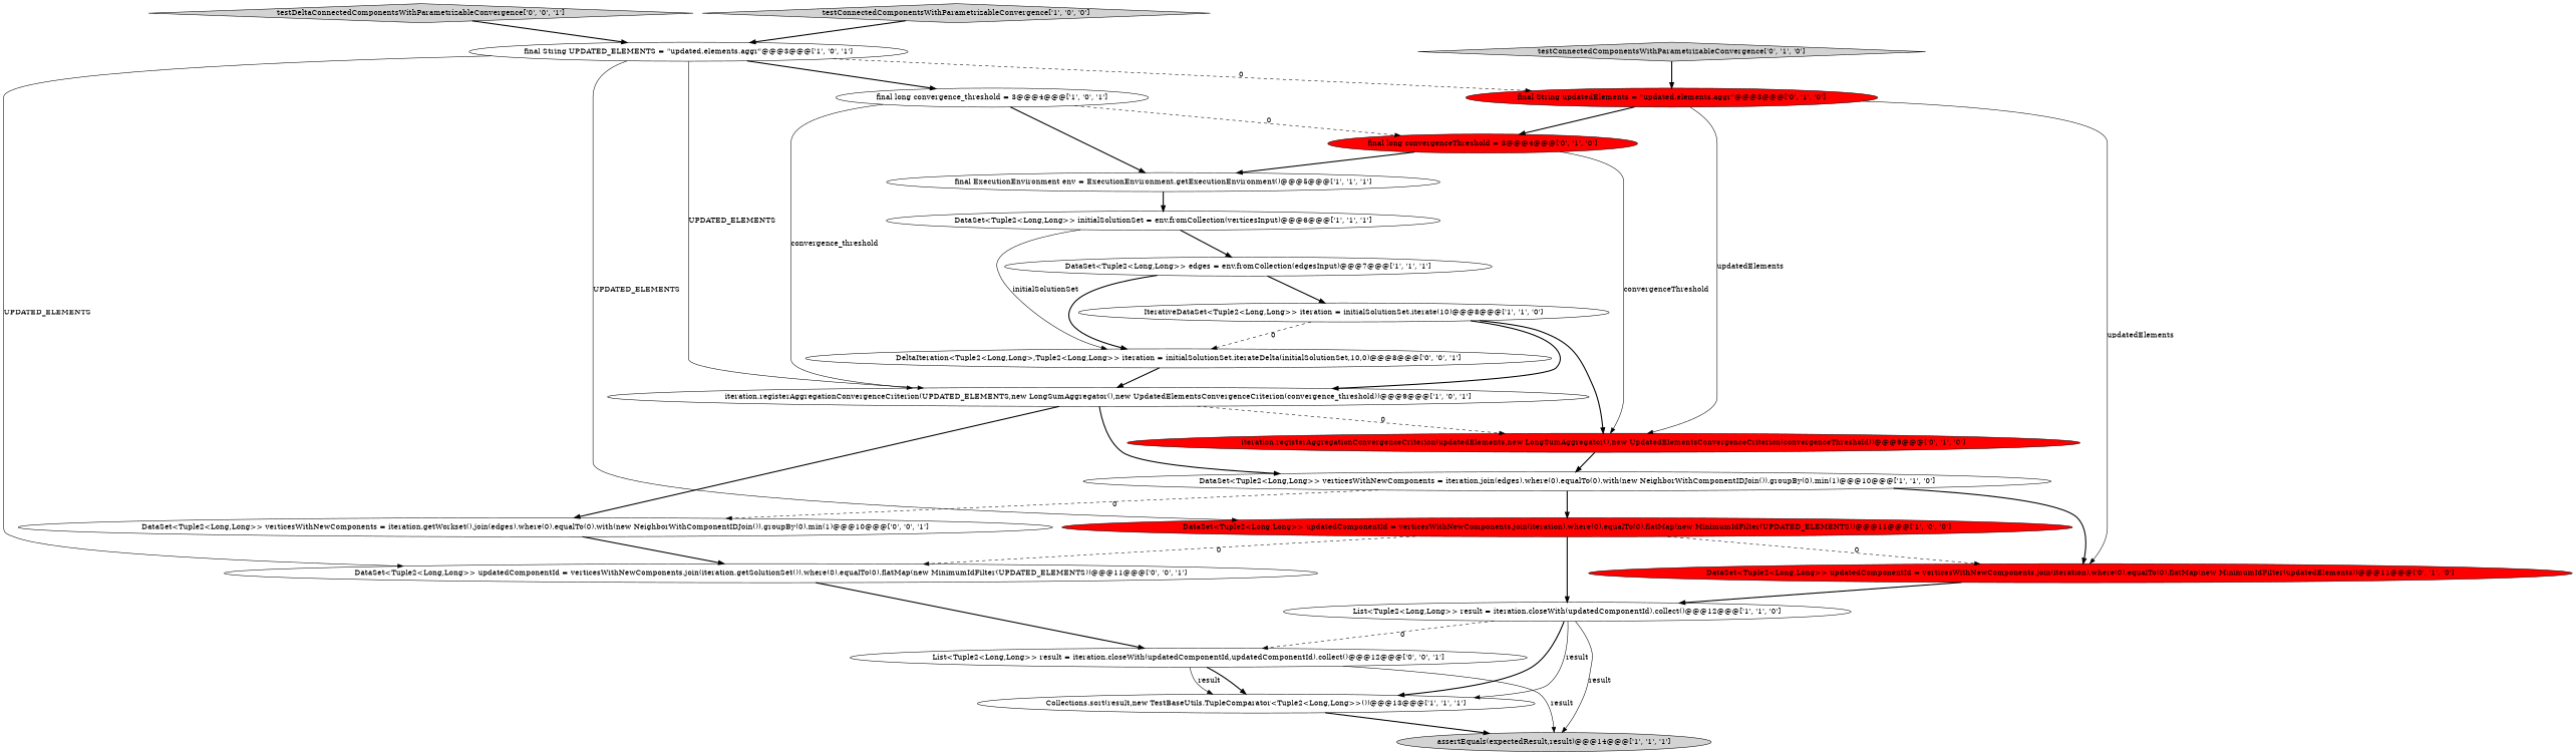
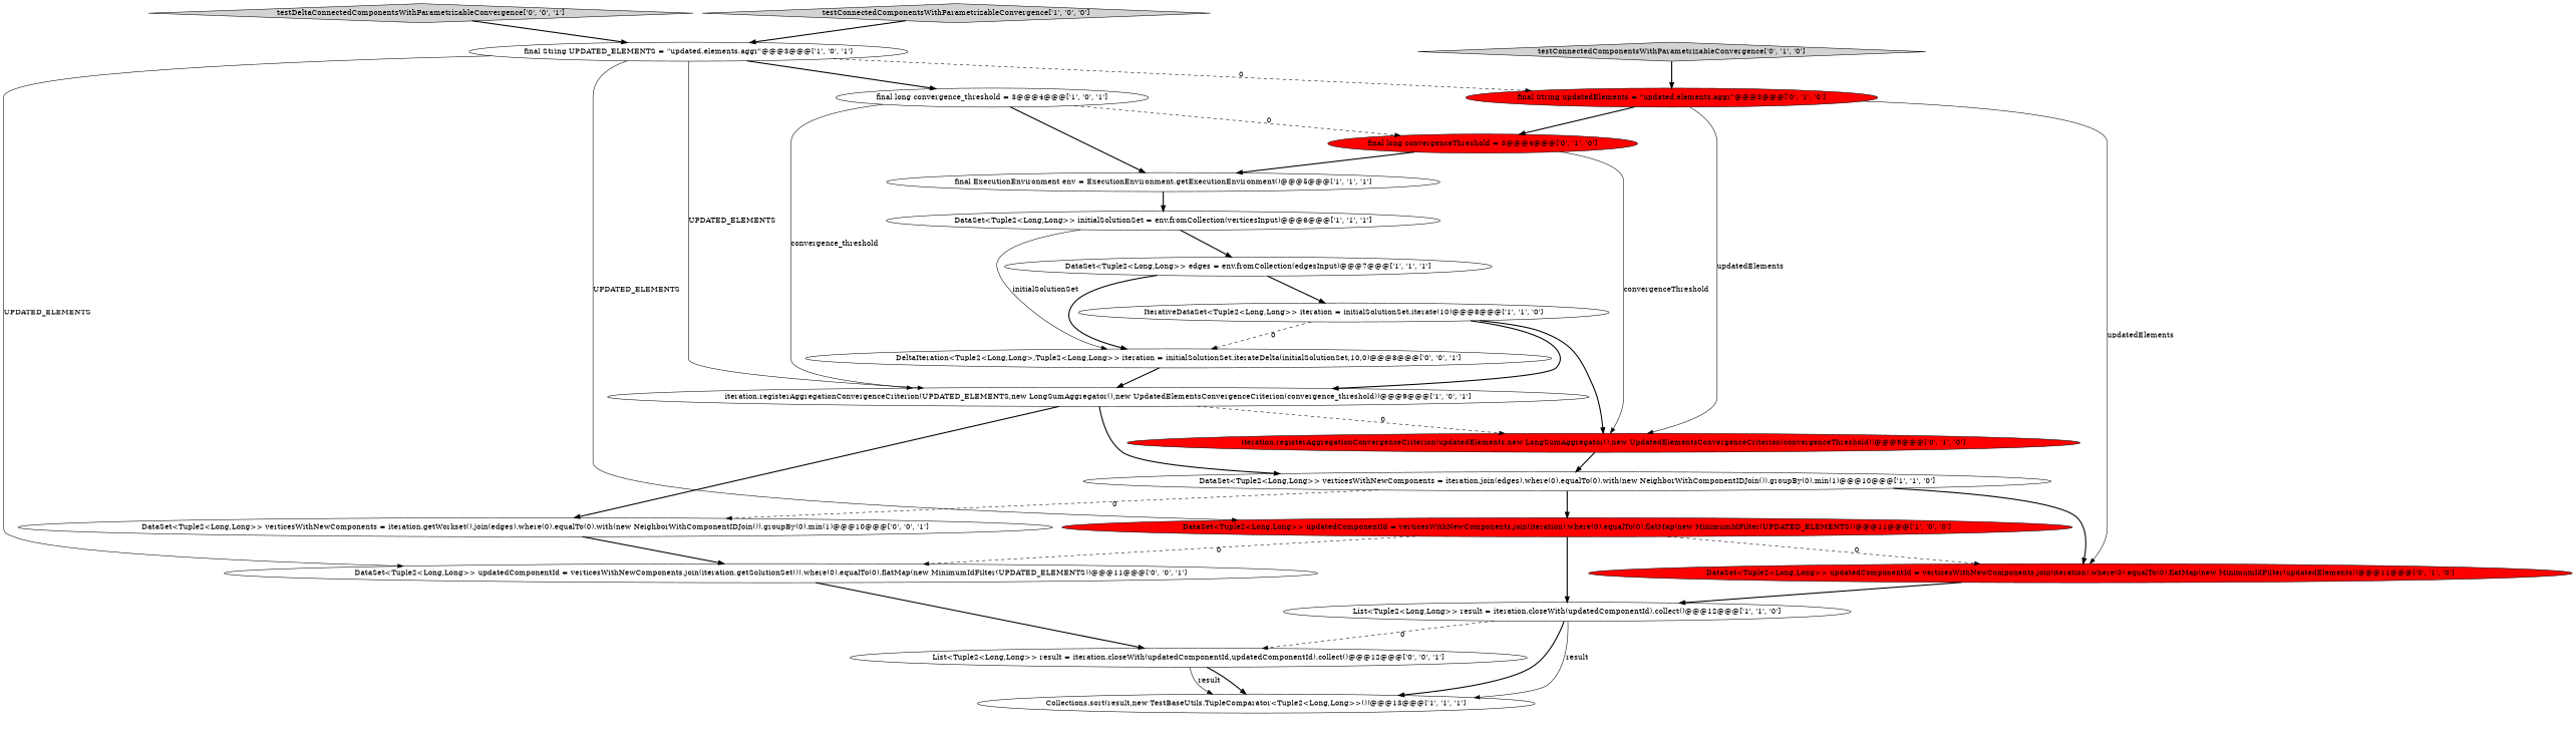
  digraph {
    node [fillcolor=white shape=ellipse style=filled]
    edge [style=bold]
    n1 [label="iteration.registerAggregationConvergenceCriterion(UPDATED_ELEMENTS,new LongSumAggregator(),new UpdatedElementsConvergenceCriterion(convergence_threshold))@@@9@@@['1', '0', '1']"]
    n2 [label="DataSet<Tuple2<Long,Long>> verticesWithNewComponents = iteration.join(edges).where(0).equalTo(0).with(new NeighborWithComponentIDJoin()).groupBy(0).min(1)@@@10@@@['1', '1', '0']"]
    n3 [fillcolor=red label="iteration.registerAggregationConvergenceCriterion(updatedElements,new LongSumAggregator(),new UpdatedElementsConvergenceCriterion(convergenceThreshold))@@@9@@@['0', '1', '0']"]
    n4 [label="DataSet<Tuple2<Long,Long>> verticesWithNewComponents = iteration.getWorkset().join(edges).where(0).equalTo(0).with(new NeighborWithComponentIDJoin()).groupBy(0).min(1)@@@10@@@['0', '0', '1']"]
    n5 [fillcolor=lightgray label="testDeltaConnectedComponentsWithParametrizableConvergence['0', '0', '1']" shape=diamond]
    n6 [label="final String UPDATED_ELEMENTS = \"updated.elements.aggr\"@@@3@@@['1', '0', '1']"]
    n7 [fillcolor=red label="final String updatedElements = \"updated.elements.aggr\"@@@3@@@['0', '1', '0']"]
    n8 [fillcolor=red label="DataSet<Tuple2<Long,Long>> updatedComponentId = verticesWithNewComponents.join(iteration).where(0).equalTo(0).flatMap(new MinimumIdFilter(updatedElements))@@@11@@@['0', '1', '0']"]
    n9 [fillcolor=red label="final long convergenceThreshold = 3@@@4@@@['0', '1', '0']"]
    n10 [label="Collections.sort(result,new TestBaseUtils.TupleComparator<Tuple2<Long,Long>>())@@@13@@@['1', '1', '1']"]
-   n11 [fillcolor=lightgray label="assertEquals(expectedResult,result)@@@14@@@['1', '1', '1']"]
    n12 [label="IterativeDataSet<Tuple2<Long,Long>> iteration = initialSolutionSet.iterate(10)@@@8@@@['1', '1', '0']"]
    n13 [label="DeltaIteration<Tuple2<Long,Long>,Tuple2<Long,Long>> iteration = initialSolutionSet.iterateDelta(initialSolutionSet,10,0)@@@8@@@['0', '0', '1']"]
    n14 [label="List<Tuple2<Long,Long>> result = iteration.closeWith(updatedComponentId).collect()@@@12@@@['1', '1', '0']"]
    n15 [label="DataSet<Tuple2<Long,Long>> updatedComponentId = verticesWithNewComponents.join(iteration.getSolutionSet()).where(0).equalTo(0).flatMap(new MinimumIdFilter(UPDATED_ELEMENTS))@@@11@@@['0', '0', '1']"]
    n16 [label="List<Tuple2<Long,Long>> result = iteration.closeWith(updatedComponentId,updatedComponentId).collect()@@@12@@@['0', '0', '1']"]
    n17 [label="final long convergence_threshold = 3@@@4@@@['1', '0', '1']"]
    n18 [label="final ExecutionEnvironment env = ExecutionEnvironment.getExecutionEnvironment()@@@5@@@['1', '1', '1']"]
    n19 [label="DataSet<Tuple2<Long,Long>> edges = env.fromCollection(edgesInput)@@@7@@@['1', '1', '1']"]
    n20 [fillcolor=red label="DataSet<Tuple2<Long,Long>> updatedComponentId = verticesWithNewComponents.join(iteration).where(0).equalTo(0).flatMap(new MinimumIdFilter(UPDATED_ELEMENTS))@@@11@@@['1', '0', '0']"]
    n21 [label="DataSet<Tuple2<Long,Long>> initialSolutionSet = env.fromCollection(verticesInput)@@@6@@@['1', '1', '1']"]
    n22 [fillcolor=lightgray label="testConnectedComponentsWithParametrizableConvergence['0', '1', '0']" shape=diamond]
    n23 [fillcolor=lightgray label="testConnectedComponentsWithParametrizableConvergence['1', '0', '0']" shape=diamond]
    n1 -> n2
    n1 -> n3 [label=0 style=dashed]
    n1 -> n4
    n2 -> n4 [label=0 style=dashed]
    n2 -> n8
    n2 -> n20
    n3 -> n2
    n4 -> n15
    n5 -> n6
    n6 -> n1 [label=UPDATED_ELEMENTS style=solid]
    n6 -> n7 [label=0 style=dashed]
    n6 -> n15 [label=UPDATED_ELEMENTS style=solid]
    n6 -> n17
    n6 -> n20 [label=UPDATED_ELEMENTS style=solid]
    n7 -> n3 [label=updatedElements style=solid]
    n7 -> n8 [label=updatedElements style=solid]
    n7 -> n9
    n8 -> n14
    n9 -> n3 [label=convergenceThreshold style=solid]
    n9 -> n18
-   n10 -> n11
    n12 -> n1
    n12 -> n3
    n12 -> n13 [label=0 style=dashed]
    n13 -> n1
    n14 -> n10 [label=result style=solid]
    n14 -> n10
-   n14 -> n11 [label=result style=solid]
    n14 -> n16 [label=0 style=dashed]
    n15 -> n16
    n16 -> n10
    n16 -> n10 [label=result style=solid]
-   n16 -> n11 [label=result style=solid]
    n17 -> n1 [label=convergence_threshold style=solid]
    n17 -> n9 [label=0 style=dashed]
    n17 -> n18
    n18 -> n21
    n19 -> n12
    n19 -> n13
    n20 -> n8 [label=0 style=dashed]
    n20 -> n14
    n20 -> n15 [label=0 style=dashed]
    n21 -> n13 [label=initialSolutionSet style=solid]
    n21 -> n19
    n22 -> n7
    n23 -> n6
  }
